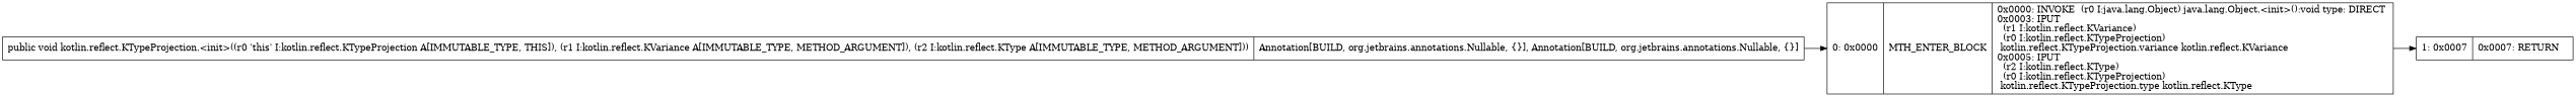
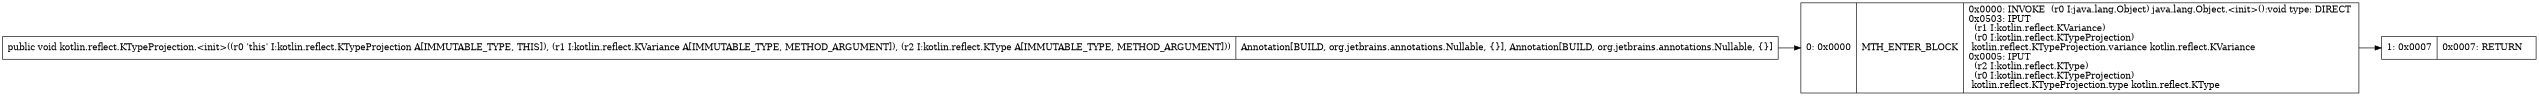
  digraph {
    rankdir=LR
    node [shape=record]
-   n1 [label="{0\:\ 0x0000|MTH_ENTER_BLOCK\l|0x0000: INVOKE  (r0 I:java.lang.Object) java.lang.Object.\<init\>():void type: DIRECT \l0x0003: IPUT  \l  (r1 I:kotlin.reflect.KVariance)\l  (r0 I:kotlin.reflect.KTypeProjection)\l kotlin.reflect.KTypeProjection.variance kotlin.reflect.KVariance \l0x0005: IPUT  \l  (r2 I:kotlin.reflect.KType)\l  (r0 I:kotlin.reflect.KTypeProjection)\l kotlin.reflect.KTypeProjection.type kotlin.reflect.KType \l}"]
+   n1 [label="{0\:\ 0x0000|MTH_ENTER_BLOCK\l|0x0000: INVOKE  (r0 I:java.lang.Object) java.lang.Object.\<init\>():void type: DIRECT \l0x0503: IPUT  \l  (r1 I:kotlin.reflect.KVariance)\l  (r0 I:kotlin.reflect.KTypeProjection)\l kotlin.reflect.KTypeProjection.variance kotlin.reflect.KVariance \l0x0005: IPUT  \l  (r2 I:kotlin.reflect.KType)\l  (r0 I:kotlin.reflect.KTypeProjection)\l kotlin.reflect.KTypeProjection.type kotlin.reflect.KType \l}"]
    n2 [label="{1\:\ 0x0007|0x0007: RETURN   \l}"]
    n3 [label="{public void kotlin.reflect.KTypeProjection.\<init\>((r0 'this' I:kotlin.reflect.KTypeProjection A[IMMUTABLE_TYPE, THIS]), (r1 I:kotlin.reflect.KVariance A[IMMUTABLE_TYPE, METHOD_ARGUMENT]), (r2 I:kotlin.reflect.KType A[IMMUTABLE_TYPE, METHOD_ARGUMENT]))  | Annotation[BUILD, org.jetbrains.annotations.Nullable, \{\}], Annotation[BUILD, org.jetbrains.annotations.Nullable, \{\}]\l}"]
    n1 -> n2
    n3 -> n1
  }
